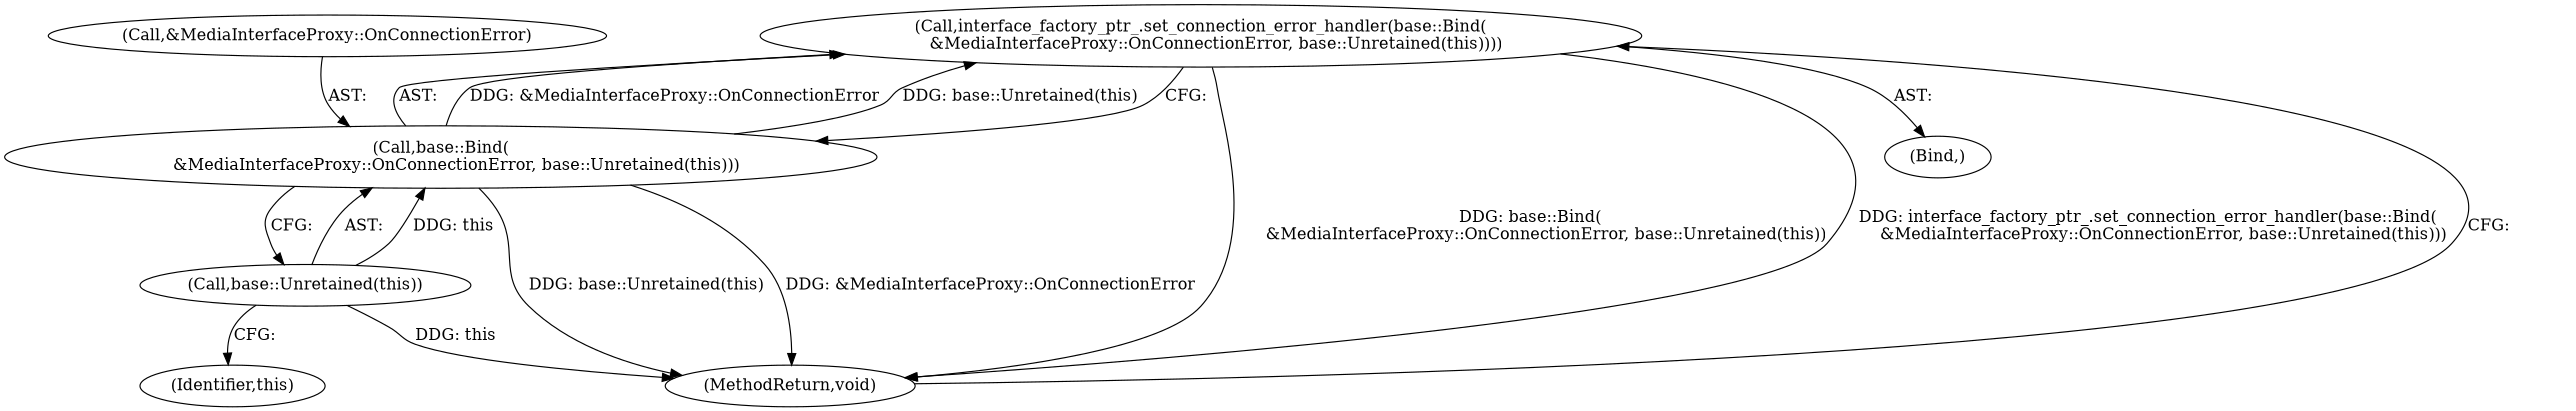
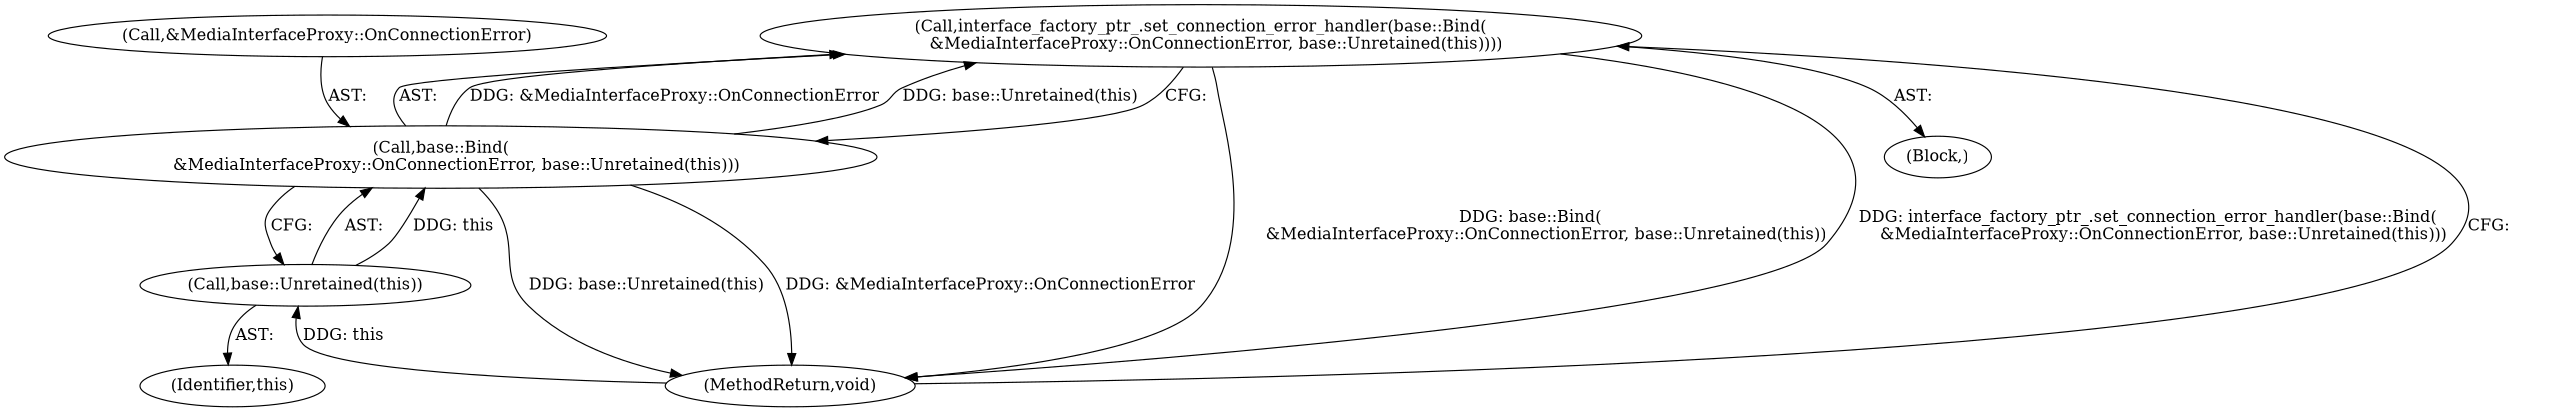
  digraph {
    n1 [label="(Call,interface_factory_ptr_.set_connection_error_handler(base::Bind(\n      &MediaInterfaceProxy::OnConnectionError, base::Unretained(this))))"]
    n2 [label="(Call,base::Bind(\n      &MediaInterfaceProxy::OnConnectionError, base::Unretained(this)))"]
    n3 [label="(MethodReturn,void)"]
-   n4 [label="(Bind,)"]
+   n4 [label="(Block,)"]
    n5 [label="(Call,base::Unretained(this))"]
    n6 [label="(Identifier,this)"]
    n7 [label="(Call,&MediaInterfaceProxy::OnConnectionError)"]
    n1 -> n2 [label="CFG: "]
    n1 -> n3 [label="DDG: base::Bind(\n      &MediaInterfaceProxy::OnConnectionError, base::Unretained(this))"]
    n1 -> n3 [label="DDG: interface_factory_ptr_.set_connection_error_handler(base::Bind(\n      &MediaInterfaceProxy::OnConnectionError, base::Unretained(this)))"]
    n1 -> n4 [label="AST: "]
    n2 -> n1 [label="AST: "]
    n2 -> n1 [label="DDG: &MediaInterfaceProxy::OnConnectionError"]
    n2 -> n1 [label="DDG: base::Unretained(this)"]
    n2 -> n3 [label="DDG: base::Unretained(this)"]
    n2 -> n3 [label="DDG: &MediaInterfaceProxy::OnConnectionError"]
    n2 -> n5 [label="CFG: "]
    n3 -> n1 [label="CFG: "]
    n5 -> n2 [label="AST: "]
    n5 -> n2 [label="DDG: this"]
-   n5 -> n3 [label="DDG: this"]
-   n5 -> n6 [label="CFG: "]
+   n3 -> n5 [label="DDG: this"]
+   n5 -> n6 [label="AST: "]
    n7 -> n2 [label="AST: "]
  }
